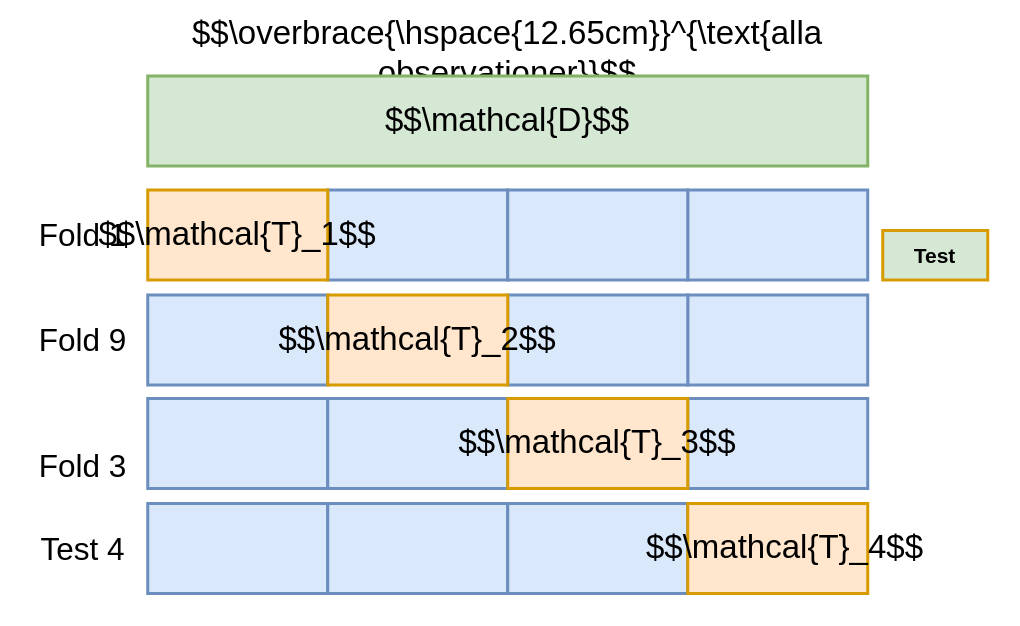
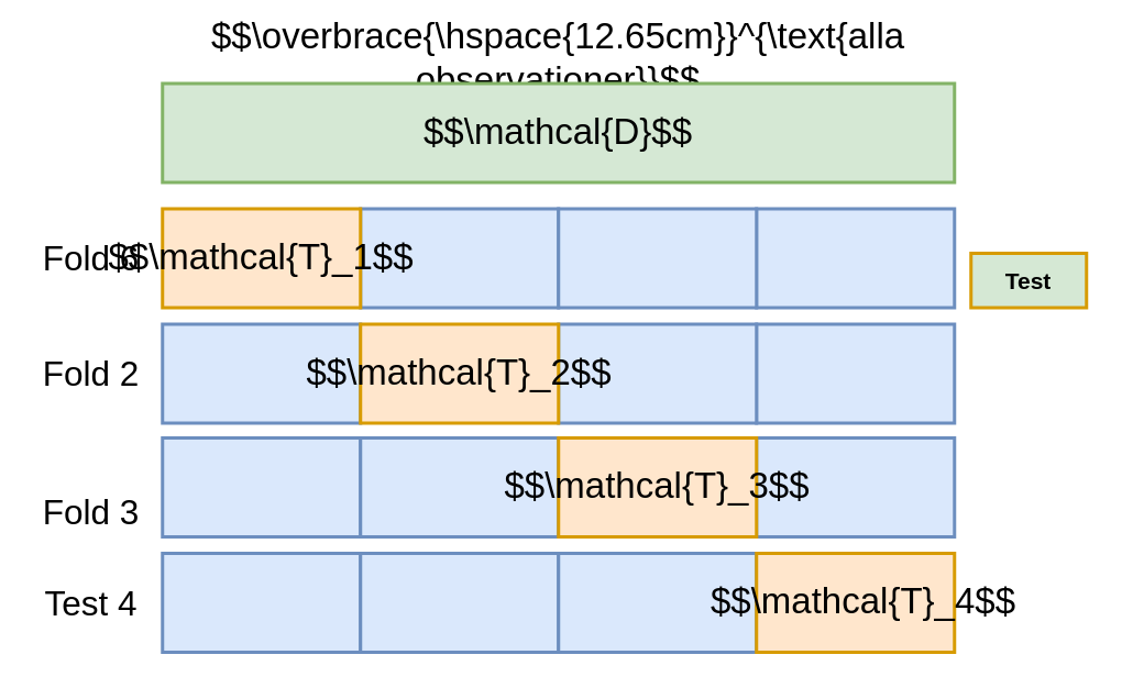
  <mxCell id="0" />
  <mxCell id="1" parent="0" />
  <mxCell id="2" value="" style="rounded=0;whiteSpace=wrap;html=1;fillColor=#dae8fc;strokeColor=#6c8ebf;strokeWidth=2;" parent="1" vertex="1"><mxGeometry x="98" y="196" width="120" height="60" as="geometry" /></mxCell>
  <mxCell id="3" value="" style="rounded=0;whiteSpace=wrap;html=1;fillColor=#dae8fc;strokeColor=#6c8ebf;strokeWidth=2;" parent="1" vertex="1"><mxGeometry x="458" y="196" width="120" height="60" as="geometry" /></mxCell>
  <mxCell id="4" value="" style="rounded=0;whiteSpace=wrap;html=1;fillColor=#dae8fc;strokeColor=#6c8ebf;strokeWidth=2;" parent="1" vertex="1"><mxGeometry x="338" y="196" width="120" height="60" as="geometry" /></mxCell>
  <mxCell id="5" value="$$\overbrace{\hspace{12.65cm}}^{\text{alla observationer}}$$" style="text;html=1;strokeColor=none;fillColor=none;align=center;verticalAlign=middle;whiteSpace=wrap;rounded=0;strokeWidth=2;fontSize=22;" parent="1" vertex="1"><mxGeometry x="263" y="20" width="150" height="30" as="geometry" /></mxCell>
  <mxCell id="6" value="Test" style="rounded=0;whiteSpace=wrap;html=1;fillColor=#d5e8d4;strokeColor=#d79b00;strokeWidth=2;fontSize=14;fontStyle=1;" parent="1" vertex="1"><mxGeometry x="588" y="153" width="70" height="33" as="geometry" /></mxCell>
  <mxCell id="7" value="" style="rounded=0;whiteSpace=wrap;html=1;fillColor=#dae8fc;strokeColor=#6c8ebf;strokeWidth=2;" parent="1" vertex="1"><mxGeometry x="98" y="335" width="120" height="60" as="geometry" /></mxCell>
  <mxCell id="8" value="" style="rounded=0;whiteSpace=wrap;html=1;fillColor=#dae8fc;strokeColor=#6c8ebf;strokeWidth=2;" parent="1" vertex="1"><mxGeometry x="218" y="335" width="120" height="60" as="geometry" /></mxCell>
  <mxCell id="9" value="" style="rounded=0;whiteSpace=wrap;html=1;fillColor=#dae8fc;strokeColor=#6c8ebf;strokeWidth=2;" parent="1" vertex="1"><mxGeometry x="338" y="335" width="120" height="60" as="geometry" /></mxCell>
  <mxCell id="10" value="" style="rounded=0;whiteSpace=wrap;html=1;fillColor=#dae8fc;strokeColor=#6c8ebf;strokeWidth=2;" parent="1" vertex="1"><mxGeometry x="98" y="265" width="120" height="60" as="geometry" /></mxCell>
  <mxCell id="11" value="" style="rounded=0;whiteSpace=wrap;html=1;fillColor=#dae8fc;strokeColor=#6c8ebf;strokeWidth=2;" parent="1" vertex="1"><mxGeometry x="218" y="265" width="120" height="60" as="geometry" /></mxCell>
  <mxCell id="12" value="" style="rounded=0;whiteSpace=wrap;html=1;fillColor=#dae8fc;strokeColor=#6c8ebf;strokeWidth=2;" parent="1" vertex="1"><mxGeometry x="458" y="265" width="120" height="60" as="geometry" /></mxCell>
  <mxCell id="13" value="" style="rounded=0;whiteSpace=wrap;html=1;fillColor=#ffe6cc;strokeColor=#d79b00;strokeWidth=2;" parent="1" vertex="1"><mxGeometry x="338" y="265" width="120" height="60" as="geometry" /></mxCell>
  <mxCell id="14" value="$$\mathcal{T}_3$$" style="text;html=1;strokeColor=none;fillColor=none;align=center;verticalAlign=middle;whiteSpace=wrap;rounded=0;strokeWidth=2;fontSize=22;" parent="1" vertex="1"><mxGeometry x="368" y="280" width="60" height="30" as="geometry" /></mxCell>
  <mxCell id="15" value="" style="rounded=0;whiteSpace=wrap;html=1;fillColor=#dae8fc;strokeColor=#6c8ebf;strokeWidth=2;" parent="1" vertex="1"><mxGeometry x="218" y="126" width="120" height="60" as="geometry" /></mxCell>
  <mxCell id="16" value="" style="rounded=0;whiteSpace=wrap;html=1;fillColor=#dae8fc;strokeColor=#6c8ebf;strokeWidth=2;" parent="1" vertex="1"><mxGeometry x="458" y="126" width="120" height="60" as="geometry" /></mxCell>
  <mxCell id="17" value="" style="rounded=0;whiteSpace=wrap;html=1;fillColor=#dae8fc;strokeColor=#6c8ebf;strokeWidth=2;" parent="1" vertex="1"><mxGeometry x="338" y="126" width="120" height="60" as="geometry" /></mxCell>
  <mxCell id="18" value="" style="rounded=0;whiteSpace=wrap;html=1;fillColor=#d5e8d4;strokeColor=#82b366;strokeWidth=2;" parent="1" vertex="1"><mxGeometry x="98" y="50" width="480" height="60" as="geometry" /></mxCell>
  <mxCell id="19" value="" style="rounded=0;whiteSpace=wrap;html=1;fillColor=#ffe6cc;strokeColor=#d79b00;strokeWidth=2;" parent="1" vertex="1"><mxGeometry x="218" y="196" width="120" height="60" as="geometry" /></mxCell>
  <mxCell id="20" value="$$\mathcal{T}_2$$" style="text;html=1;strokeColor=none;fillColor=none;align=center;verticalAlign=middle;whiteSpace=wrap;rounded=0;strokeWidth=2;fontSize=22;" parent="1" vertex="1"><mxGeometry x="248" y="211" width="60" height="30" as="geometry" /></mxCell>
  <mxCell id="21" value="" style="rounded=0;whiteSpace=wrap;html=1;fillColor=#ffe6cc;strokeColor=#d79b00;strokeWidth=2;" parent="1" vertex="1"><mxGeometry x="98" y="126" width="120" height="60" as="geometry" /></mxCell>
  <mxCell id="22" value="$$\mathcal{T}_1$$" style="text;html=1;strokeColor=none;fillColor=none;align=center;verticalAlign=middle;whiteSpace=wrap;rounded=0;strokeWidth=2;fontSize=22;" parent="1" vertex="1"><mxGeometry x="128" y="141" width="60" height="30" as="geometry" /></mxCell>
  <mxCell id="23" value="" style="rounded=0;whiteSpace=wrap;html=1;fillColor=#ffe6cc;strokeColor=#d79b00;strokeWidth=2;" parent="1" vertex="1"><mxGeometry x="458" y="335" width="120" height="60" as="geometry" /></mxCell>
  <mxCell id="24" value="$$\mathcal{T}_4$$" style="text;html=1;strokeColor=none;fillColor=none;align=center;verticalAlign=middle;whiteSpace=wrap;rounded=0;strokeWidth=2;fontSize=22;" parent="1" vertex="1"><mxGeometry x="493" y="350" width="60" height="30" as="geometry" /></mxCell>
  <mxCell id="25" value="$$\mathcal{D}$$" style="text;html=1;strokeColor=none;fillColor=none;align=center;verticalAlign=middle;whiteSpace=wrap;rounded=0;strokeWidth=2;fontSize=22;" parent="1" vertex="1"><mxGeometry x="308" y="65" width="60" height="30" as="geometry" /></mxCell>
- <mxCell id="26" value="Fold 1" style="text;html=1;strokeColor=none;fillColor=none;align=center;verticalAlign=middle;whiteSpace=wrap;rounded=0;fontSize=21;" vertex="1" parent="1"><mxGeometry x="20" y="141" width="70" height="30" as="geometry" /></mxCell>
- <mxCell id="27" value="Fold 9" style="text;html=1;strokeColor=none;fillColor=none;align=center;verticalAlign=middle;whiteSpace=wrap;rounded=0;fontSize=21;" vertex="1" parent="1"><mxGeometry x="20" y="211" width="70" height="30" as="geometry" /></mxCell>
+ <mxCell id="26" value="Fold 6" style="text;html=1;strokeColor=none;fillColor=none;align=center;verticalAlign=middle;whiteSpace=wrap;rounded=0;fontSize=21;" vertex="1" parent="1"><mxGeometry x="20" y="141" width="70" height="30" as="geometry" /></mxCell>
+ <mxCell id="27" value="Fold 2" style="text;html=1;strokeColor=none;fillColor=none;align=center;verticalAlign=middle;whiteSpace=wrap;rounded=0;fontSize=21;" vertex="1" parent="1"><mxGeometry x="20" y="211" width="70" height="30" as="geometry" /></mxCell>
  <mxCell id="28" value="Fold 3" style="text;html=1;strokeColor=none;fillColor=none;align=center;verticalAlign=middle;whiteSpace=wrap;rounded=0;fontSize=21;" vertex="1" parent="1"><mxGeometry x="20" y="295" width="70" height="30" as="geometry" /></mxCell>
  <mxCell id="29" value="Test 4" style="text;html=1;strokeColor=none;fillColor=none;align=center;verticalAlign=middle;whiteSpace=wrap;rounded=0;fontSize=21;" vertex="1" parent="1"><mxGeometry x="20" y="350" width="70" height="30" as="geometry" /></mxCell>
